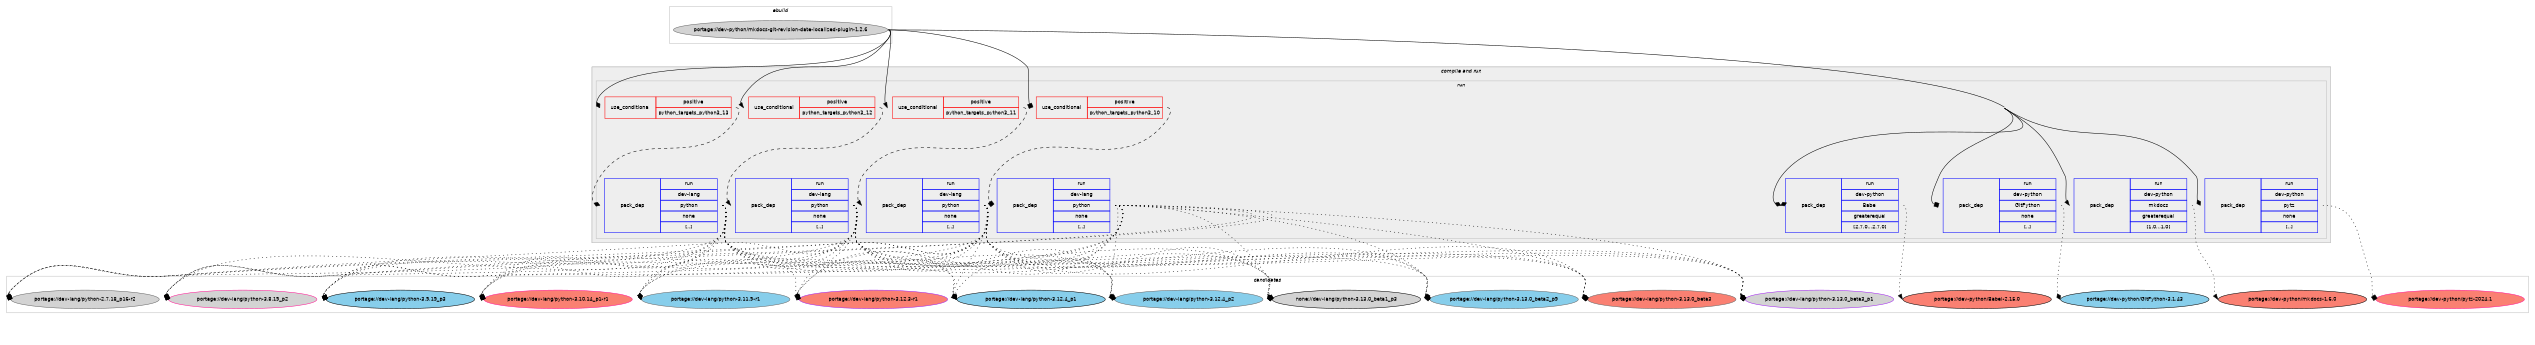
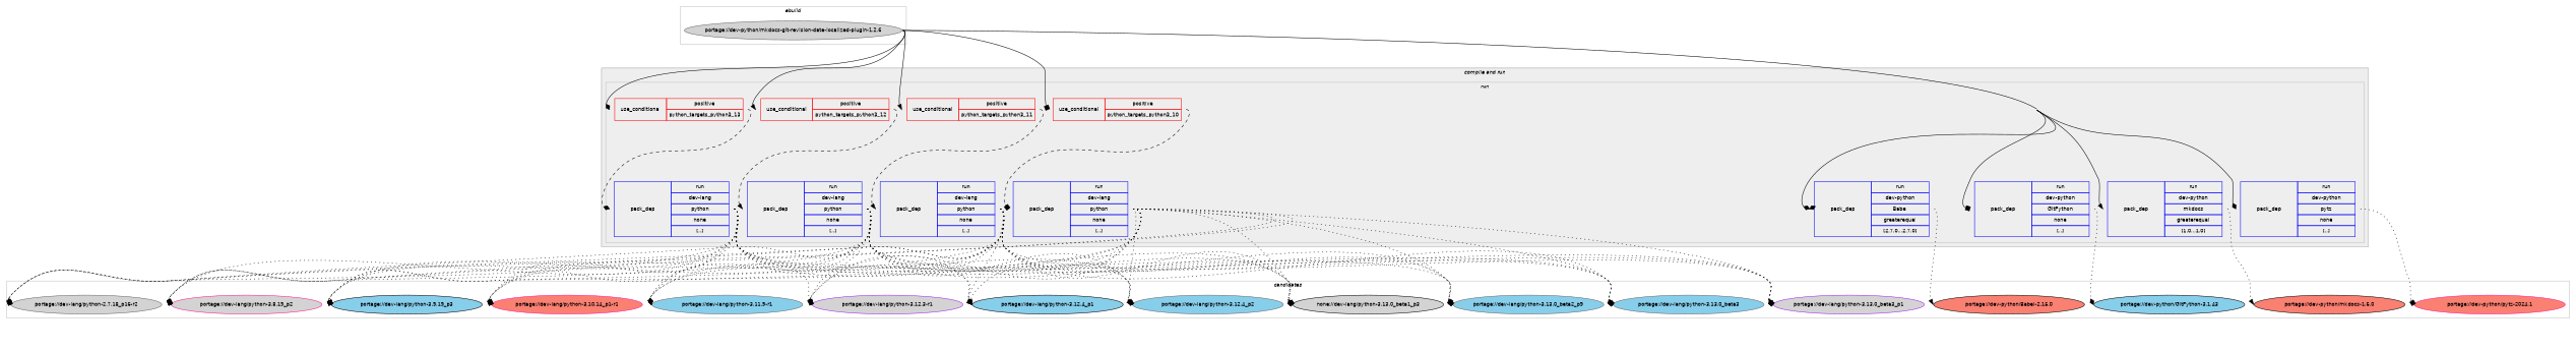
  digraph {
    compound=true
    concentrate=true
    fontname=Helvetica
    fontsize=10
    newrank=true
    rankdir=TB
    ranksep=1.5
    node [color=blue fontname=Helvetica fontsize=10 style=filled]
    edge [arrowhead=box headport=w style=dotted tailport=e weight=100]
    n1 [color=gray40 fillcolor=lightgrey label="portage://dev-python/mkdocs-git-revision-date-localized-plugin-1.2.6" width=4]
    n2 [label=<<TABLE BORDER="0" CELLBORDER="1" CELLSPACING="0" CELLPADDING="4" WIDTH="220"><TR><TD ROWSPAN="6" CELLPADDING="30">pack_dep</TD></TR><TR><TD WIDTH="110">run</TD></TR><TR><TD>dev-lang</TD></TR><TR><TD>python</TD></TR><TR><TD>none</TD></TR><TR><TD>[,,]</TD></TR></TABLE>> shape=none style=""]
    n3 [color=red label=<<TABLE BORDER="0" CELLBORDER="1" CELLSPACING="0" CELLPADDING="4"><TR><TD ROWSPAN="3" CELLPADDING="10">use_conditional</TD></TR><TR><TD>positive</TD></TR><TR><TD>python_targets_python3_10</TD></TR></TABLE>> shape=none style=""]
    n4 [label=<<TABLE BORDER="0" CELLBORDER="1" CELLSPACING="0" CELLPADDING="4" WIDTH="220"><TR><TD ROWSPAN="6" CELLPADDING="30">pack_dep</TD></TR><TR><TD WIDTH="110">run</TD></TR><TR><TD>dev-lang</TD></TR><TR><TD>python</TD></TR><TR><TD>none</TD></TR><TR><TD>[,,]</TD></TR></TABLE>> shape=none style=""]
    n5 [color=red label=<<TABLE BORDER="0" CELLBORDER="1" CELLSPACING="0" CELLPADDING="4"><TR><TD ROWSPAN="3" CELLPADDING="10">use_conditional</TD></TR><TR><TD>positive</TD></TR><TR><TD>python_targets_python3_11</TD></TR></TABLE>> shape=none style=""]
    n6 [label=<<TABLE BORDER="0" CELLBORDER="1" CELLSPACING="0" CELLPADDING="4" WIDTH="220"><TR><TD ROWSPAN="6" CELLPADDING="30">pack_dep</TD></TR><TR><TD WIDTH="110">run</TD></TR><TR><TD>dev-lang</TD></TR><TR><TD>python</TD></TR><TR><TD>none</TD></TR><TR><TD>[,,]</TD></TR></TABLE>> shape=none style=""]
    n7 [color=red label=<<TABLE BORDER="0" CELLBORDER="1" CELLSPACING="0" CELLPADDING="4"><TR><TD ROWSPAN="3" CELLPADDING="10">use_conditional</TD></TR><TR><TD>positive</TD></TR><TR><TD>python_targets_python3_12</TD></TR></TABLE>> shape=none style=""]
    n8 [label=<<TABLE BORDER="0" CELLBORDER="1" CELLSPACING="0" CELLPADDING="4" WIDTH="220"><TR><TD ROWSPAN="6" CELLPADDING="30">pack_dep</TD></TR><TR><TD WIDTH="110">run</TD></TR><TR><TD>dev-lang</TD></TR><TR><TD>python</TD></TR><TR><TD>none</TD></TR><TR><TD>[,,]</TD></TR></TABLE>> shape=none style=""]
    n9 [color=red label=<<TABLE BORDER="0" CELLBORDER="1" CELLSPACING="0" CELLPADDING="4"><TR><TD ROWSPAN="3" CELLPADDING="10">use_conditional</TD></TR><TR><TD>positive</TD></TR><TR><TD>python_targets_python3_13</TD></TR></TABLE>> shape=none style=""]
    n10 [label=<<TABLE BORDER="0" CELLBORDER="1" CELLSPACING="0" CELLPADDING="4" WIDTH="220"><TR><TD ROWSPAN="6" CELLPADDING="30">pack_dep</TD></TR><TR><TD WIDTH="110">run</TD></TR><TR><TD>dev-python</TD></TR><TR><TD>Babel</TD></TR><TR><TD>greaterequal</TD></TR><TR><TD>[2.7.0,,,2.7.0]</TD></TR></TABLE>> shape=none style=""]
    n11 [label=<<TABLE BORDER="0" CELLBORDER="1" CELLSPACING="0" CELLPADDING="4" WIDTH="220"><TR><TD ROWSPAN="6" CELLPADDING="30">pack_dep</TD></TR><TR><TD WIDTH="110">run</TD></TR><TR><TD>dev-python</TD></TR><TR><TD>GitPython</TD></TR><TR><TD>none</TD></TR><TR><TD>[,,]</TD></TR></TABLE>> shape=none style=""]
    n12 [label=<<TABLE BORDER="0" CELLBORDER="1" CELLSPACING="0" CELLPADDING="4" WIDTH="220"><TR><TD ROWSPAN="6" CELLPADDING="30">pack_dep</TD></TR><TR><TD WIDTH="110">run</TD></TR><TR><TD>dev-python</TD></TR><TR><TD>mkdocs</TD></TR><TR><TD>greaterequal</TD></TR><TR><TD>[1.0,,,1.0]</TD></TR></TABLE>> shape=none style=""]
    n13 [label=<<TABLE BORDER="0" CELLBORDER="1" CELLSPACING="0" CELLPADDING="4" WIDTH="220"><TR><TD ROWSPAN="6" CELLPADDING="30">pack_dep</TD></TR><TR><TD WIDTH="110">run</TD></TR><TR><TD>dev-python</TD></TR><TR><TD>pytz</TD></TR><TR><TD>none</TD></TR><TR><TD>[,,]</TD></TR></TABLE>> shape=none style=""]
    n14 [color=purple fillcolor=lightgrey label="portage://dev-lang/python-3.13.0_beta3_p1" width=4]
-   n15 [color=gray40 fillcolor=salmon label="portage://dev-lang/python-3.13.0_beta3" width=4]
+   n15 [color=gray40 fillcolor=skyblue label="portage://dev-lang/python-3.13.0_beta3" width=4]
    n16 [color=gray40 fillcolor=skyblue label="portage://dev-lang/python-3.13.0_beta2_p9" width=4]
    n17 [color=black fillcolor=lightgrey label="none://dev-lang/python-3.13.0_beta1_p3" width=4]
    n18 [color=gray40 fillcolor=skyblue label="portage://dev-lang/python-3.12.4_p2" width=4]
    n19 [color=black fillcolor=skyblue label="portage://dev-lang/python-3.12.4_p1" width=4]
-   n20 [color=purple fillcolor=salmon label="portage://dev-lang/python-3.12.3-r1" width=4]
+   n20 [color=purple fillcolor=lightgrey label="portage://dev-lang/python-3.12.3-r1" width=4]
    n21 [color=gray40 fillcolor=skyblue label="portage://dev-lang/python-3.11.9-r1" width=4]
    n22 [color=deeppink fillcolor=salmon label="portage://dev-lang/python-3.10.14_p1-r1" width=4]
    n23 [color=black fillcolor=skyblue label="portage://dev-lang/python-3.9.19_p3" width=4]
    n24 [color=deeppink fillcolor=lightgrey label="portage://dev-lang/python-3.8.19_p2" width=4]
    n25 [color=gray40 fillcolor=lightgrey label="portage://dev-lang/python-2.7.18_p16-r2" width=4]
    n26 [color=black fillcolor=salmon label="portage://dev-python/Babel-2.15.0" width=4]
    n27 [color=black fillcolor=skyblue label="portage://dev-python/GitPython-3.1.43" width=4]
    n28 [color=black fillcolor=salmon label="portage://dev-python/mkdocs-1.6.0" width=4]
    n29 [color=deeppink fillcolor=salmon label="portage://dev-python/pytz-2024.1" width=4]
    subgraph cluster_1 {
      color=gray
      label=<<i>ebuild</i>>
      rank=same
      n1
    }
    subgraph cluster_2 {
      color=gray
      label=<<i>dependencies</i>>
      subgraph cluster_3 {
        color=gray
        fillcolor="#eeeeee"
        label=<<i>compile</i>>
        style=filled
      }
      subgraph cluster_4 {
        color=gray
        fillcolor="#eeeeee"
        label=<<i>compile and run</i>>
        style=filled
      }
      subgraph cluster_5 {
        color=gray
        fillcolor="#eeeeee"
        label=<<i>run</i>>
        style=filled
        subgraph sub_6 {
          color=gray
          fillcolor="#eeeeee"
          label=<<i>run</i>>
          style=filled
          n3
          subgraph sub_7 {
            color=gray
            fillcolor="#eeeeee"
            label=<<i>run</i>>
            style=filled
            n2
          }
        }
        subgraph sub_8 {
          color=gray
          fillcolor="#eeeeee"
          label=<<i>run</i>>
          style=filled
          n5
          subgraph sub_9 {
            color=gray
            fillcolor="#eeeeee"
            label=<<i>run</i>>
            style=filled
            n4
          }
        }
        subgraph sub_10 {
          color=gray
          fillcolor="#eeeeee"
          label=<<i>run</i>>
          style=filled
          n7
          subgraph sub_11 {
            color=gray
            fillcolor="#eeeeee"
            label=<<i>run</i>>
            style=filled
            n6
          }
        }
        subgraph sub_12 {
          color=gray
          fillcolor="#eeeeee"
          label=<<i>run</i>>
          style=filled
          n9
          subgraph sub_13 {
            color=gray
            fillcolor="#eeeeee"
            label=<<i>run</i>>
            style=filled
            n8
          }
        }
        subgraph sub_14 {
          color=gray
          fillcolor="#eeeeee"
          label=<<i>run</i>>
          style=filled
          n10
        }
        subgraph sub_15 {
          color=gray
          fillcolor="#eeeeee"
          label=<<i>run</i>>
          style=filled
          n11
        }
        subgraph sub_16 {
          color=gray
          fillcolor="#eeeeee"
          label=<<i>run</i>>
          style=filled
          n12
        }
        subgraph sub_17 {
          color=gray
          fillcolor="#eeeeee"
          label=<<i>run</i>>
          style=filled
          n13
        }
      }
    }
    subgraph cluster_18 {
      color=gray
      label=<<i>candidates</i>>
      rank=same
      subgraph sub_19 {
        color=black
        label=<<i>candidates</i>>
        nodesep=1
        rank=same
        n14
        n15
        n16
        n17
        n18
        n19
        n20
        n21
        n22
        n23
        n24
        n25
      }
      subgraph sub_20 {
        color=black
        label=<<i>candidates</i>>
        nodesep=1
        rank=same
        n14
        n15
        n16
        n17
        n18
        n19
        n20
        n21
        n22
        n23
        n24
        n25
      }
      subgraph sub_21 {
        color=black
        label=<<i>candidates</i>>
        nodesep=1
        rank=same
        n14
        n15
        n16
        n17
        n18
        n19
        n20
        n21
        n22
        n23
        n24
        n25
      }
      subgraph sub_22 {
        color=black
        label=<<i>candidates</i>>
        nodesep=1
        rank=same
        n14
        n15
        n16
        n17
        n18
        n19
        n20
        n21
        n22
        n23
        n24
        n25
      }
      subgraph sub_23 {
        color=black
        label=<<i>candidates</i>>
        nodesep=1
        rank=same
        n26
      }
      subgraph sub_24 {
        color=black
        label=<<i>candidates</i>>
        nodesep=1
        rank=same
        n27
      }
      subgraph sub_25 {
        color=black
        label=<<i>candidates</i>>
        nodesep=1
        rank=same
        n28
      }
      subgraph sub_26 {
        color=black
        label=<<i>candidates</i>>
        nodesep=1
        rank=same
        n29
      }
    }
    n1 -> n3 [style=solid weight=20]
    n1 -> n5 [arrowhead=normal style=solid weight=20]
    n1 -> n7 [arrowhead=normal style=solid weight=20]
    n1 -> n9 [arrowhead=diamond style=solid weight=20]
    n1 -> n10 [arrowhead=diamond style=solid weight=20]
    n1 -> n11 [style=solid weight=20]
    n1 -> n12 [arrowhead=normal style=solid weight=20]
    n1 -> n13 [arrowhead=diamond style=solid weight=20]
    n2 -> n14
    n2 -> n15
    n2 -> n16 [arrowhead=diamond]
    n2 -> n17
    n2 -> n18 [arrowhead=normal]
    n2 -> n19 [arrowhead=normal]
    n2 -> n20 [arrowhead=diamond]
    n2 -> n21 [arrowhead=diamond]
    n2 -> n22
    n2 -> n23
    n2 -> n24 [arrowhead=normal]
    n2 -> n25 [arrowhead=normal]
    n3 -> n2 [style=dashed weight=20]
    n4 -> n14 [arrowhead=diamond]
    n4 -> n15 [arrowhead=normal]
    n4 -> n16 [arrowhead=normal]
    n4 -> n17
    n4 -> n18
    n4 -> n19 [arrowhead=diamond]
    n4 -> n20
    n4 -> n21 [arrowhead=normal]
    n4 -> n22
    n4 -> n23
    n4 -> n24
    n4 -> n25
    n5 -> n4 [arrowhead=normal style=dashed weight=20]
    n6 -> n14
    n6 -> n15 [arrowhead=diamond]
    n6 -> n16
    n6 -> n17
    n6 -> n18 [arrowhead=normal]
    n6 -> n19 [arrowhead=diamond]
    n6 -> n20 [arrowhead=normal]
    n6 -> n21 [arrowhead=diamond]
    n6 -> n22
    n6 -> n23
    n6 -> n24
    n6 -> n25 [arrowhead=diamond]
    n7 -> n6 [arrowhead=normal style=dashed weight=20]
    n8 -> n14 [arrowhead=diamond]
    n8 -> n15
    n8 -> n16 [arrowhead=diamond]
    n8 -> n17 [arrowhead=diamond]
    n8 -> n18 [arrowhead=diamond]
    n8 -> n19 [arrowhead=normal]
    n8 -> n20 [arrowhead=normal]
    n8 -> n21 [arrowhead=diamond]
    n8 -> n22 [arrowhead=normal]
    n8 -> n23
    n8 -> n24 [arrowhead=normal]
    n8 -> n25
    n9 -> n8 [arrowhead=diamond style=dashed weight=20]
    n10 -> n26 [arrowhead=normal]
    n11 -> n27 [arrowhead=diamond]
    n12 -> n28 [arrowhead=normal]
    n13 -> n29
  }
